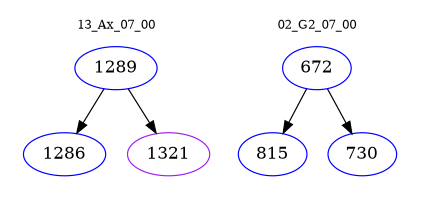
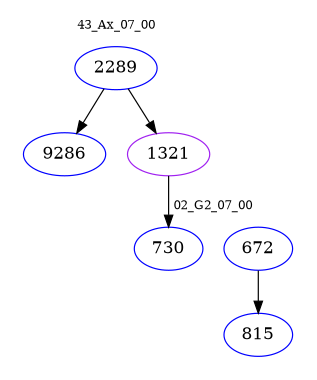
  digraph {
    node [color=blue]
    edge [color=black]
-   n1 [label=1289]
-   n2 [label=1286]
+   n1 [label=2289]
+   n2 [label=9286]
    n3 [color=purple label=1321]
    n4 [label=672]
    n5 [label=815]
    n6 [label=730]
    subgraph cluster_1 {
      color=white
      fontsize=10
-     label="13_Ax_07_00"
+     label="43_Ax_07_00"
      n1
      n2
      n3
    }
    subgraph cluster_2 {
      color=white
      fontsize=10
      label="02_G2_07_00"
      n4
      n5
      n6
    }
    n1 -> n2
    n1 -> n3
    n4 -> n5
-   n4 -> n6
+   n3 -> n6
  }
